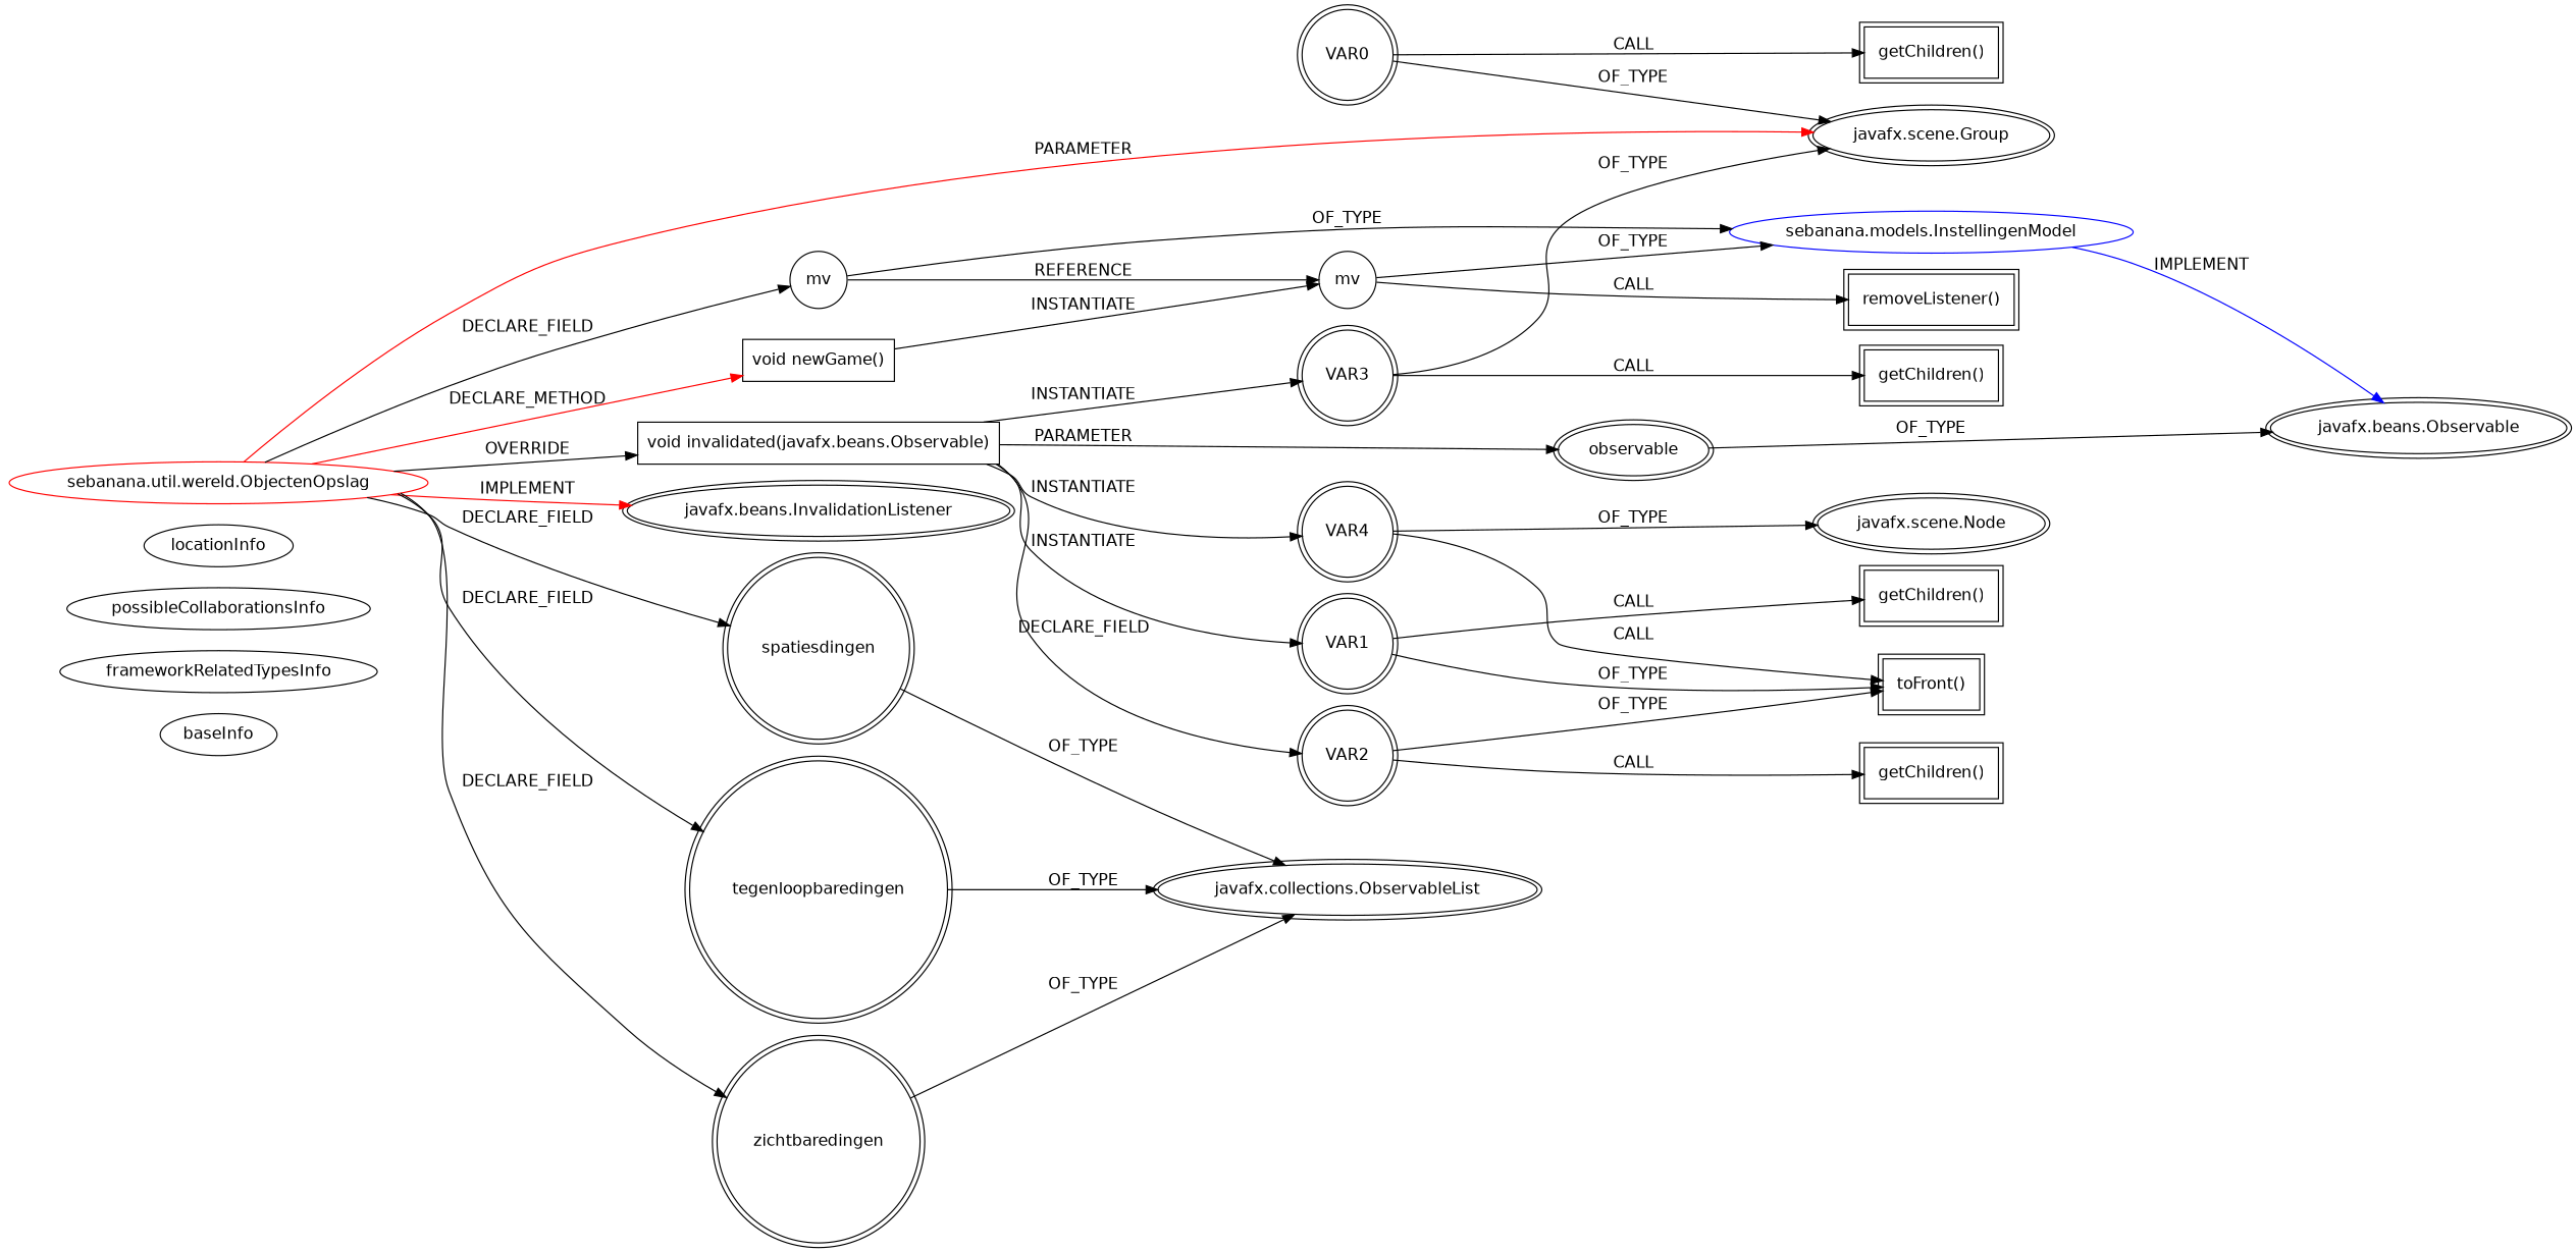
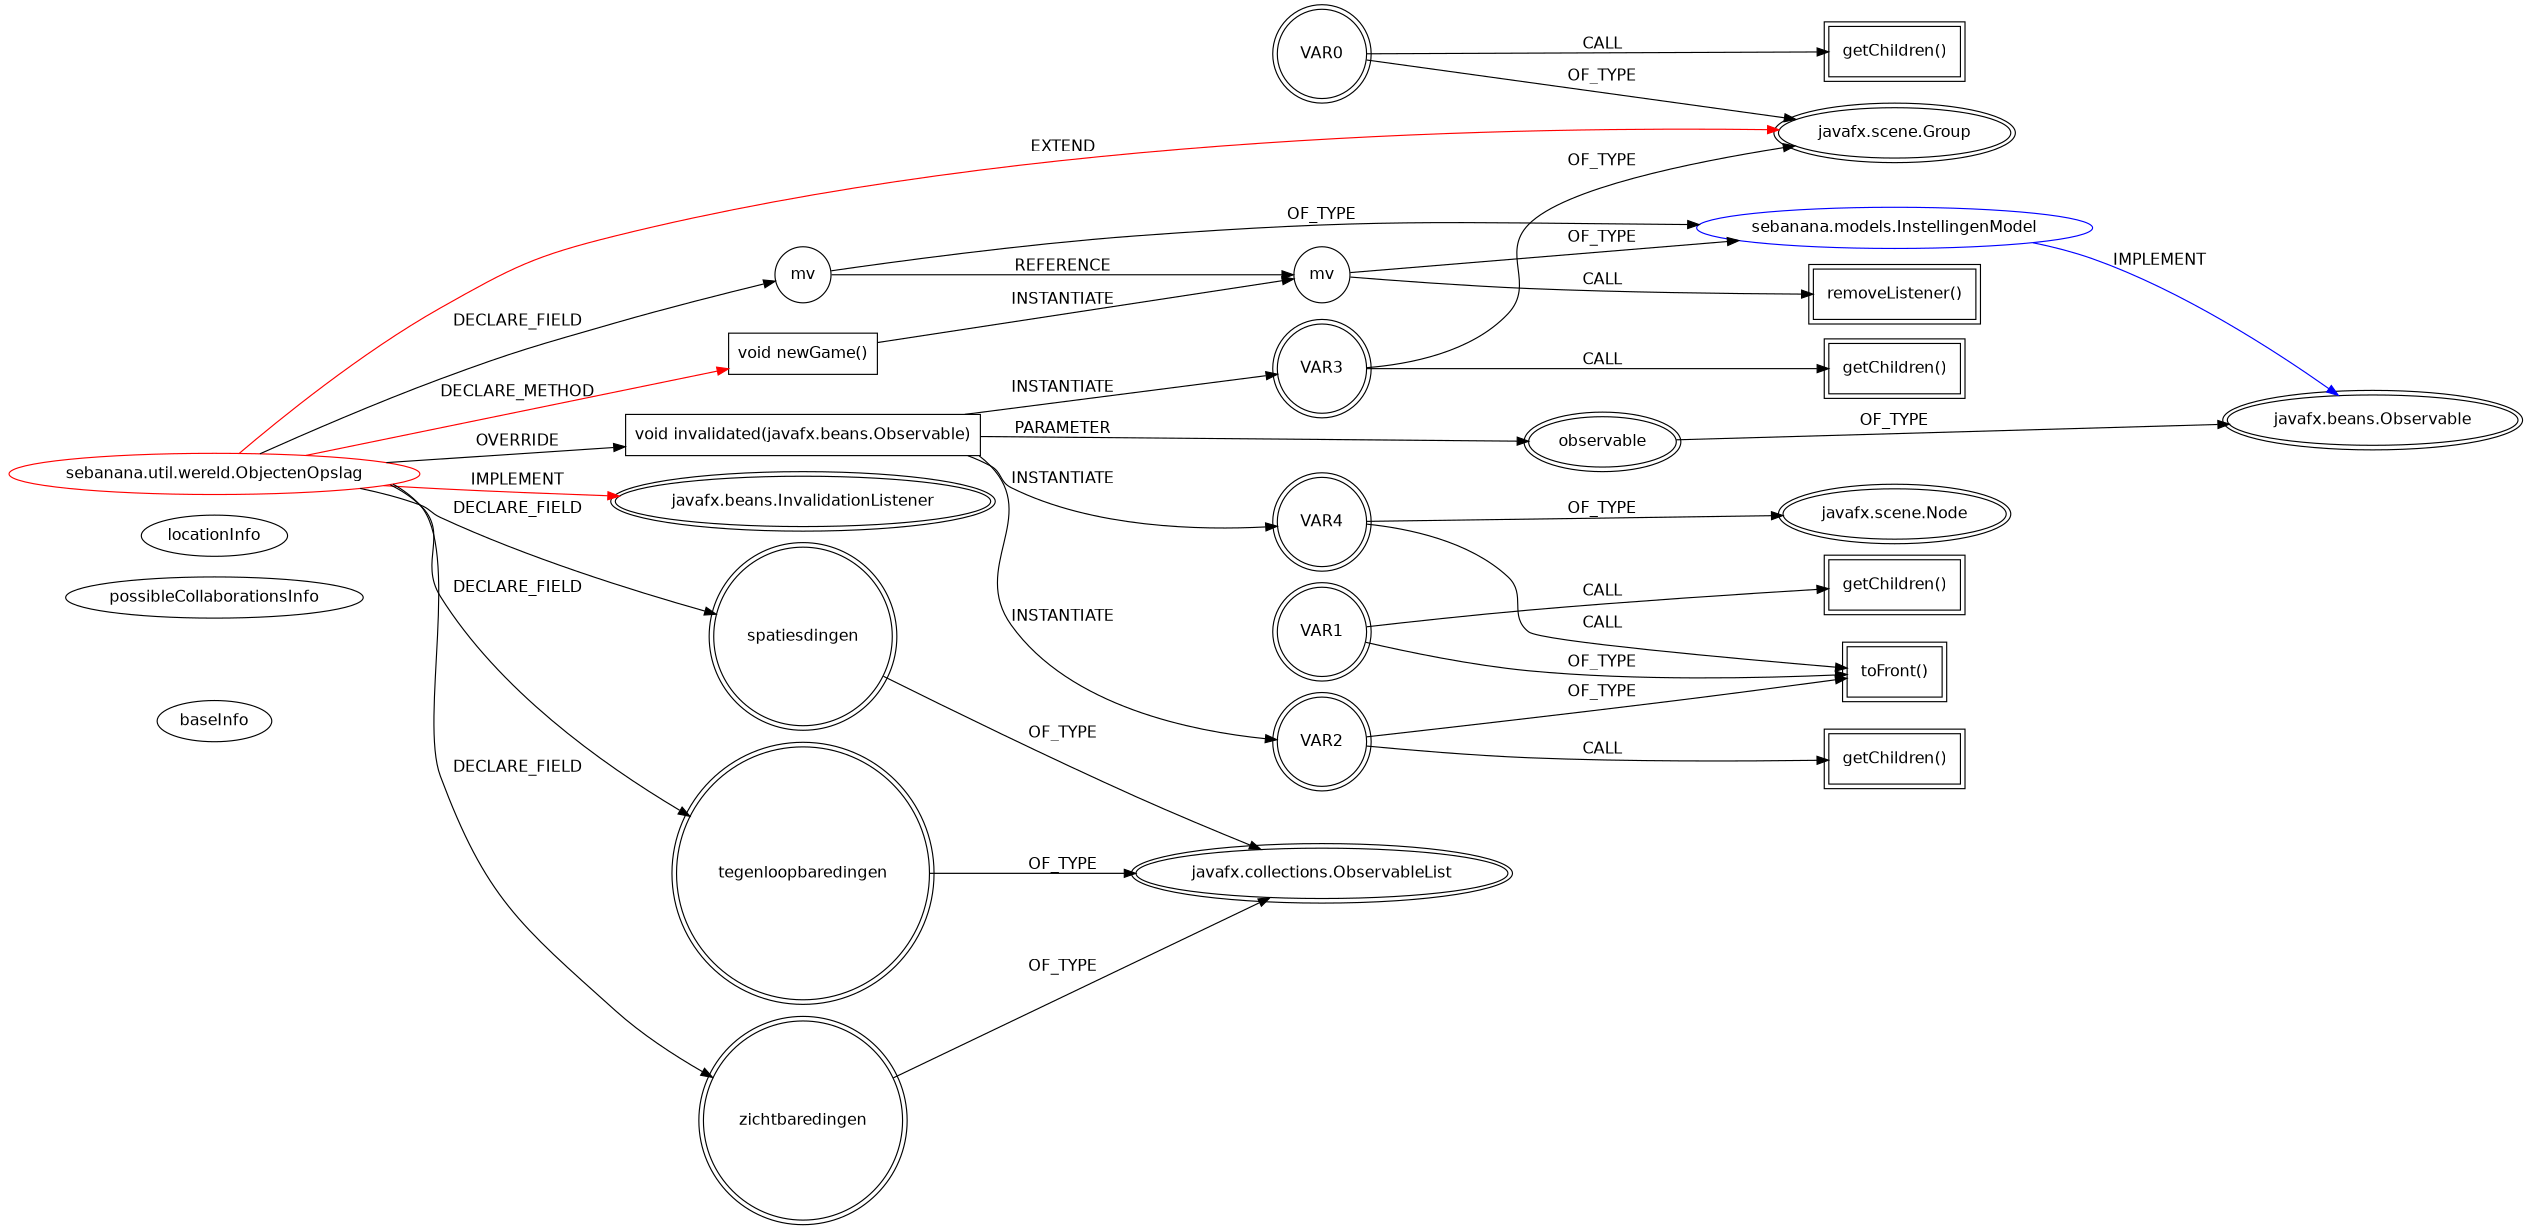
  digraph {
    fontname="DejaVu Sans"
    rankdir=LR
    node [fontname="DejaVu Sans" isFrameworkType=true vertexType=VARIABLE_EXPRESION peripheries=2]
    edge [fontname="DejaVu Sans"]
    baseInfo [category=extension_graph graphId=4130 isAnonymous=false possibleRelation=true isFrameworkType="" vertexType="" peripheries=""]
-   frameworkRelatedTypesInfo [0="javafx.scene.Group" 1="javafx.beans.InvalidationListener" isFrameworkType="" vertexType="" peripheries=""]
    possibleCollaborationsInfo [0="4130~CLIENT_METHOD_DECLARATION-METHOD_CALL-FIELD_DECLARATION-~javafx.scene.Group javafx.beans.InvalidationListener ~javafx.beans.Observable ~false~false" isFrameworkType="" vertexType="" peripheries=""]
    locationInfo [contextSignature=ObjectenOpslag filePath="/sebbafer-Sebanana/Sebanana-master/src/sebanana/util/wereld/ObjectenOpslag.java" graphId=4130 projectName="sebbafer-Sebanana" isFrameworkType="" vertexType="" peripheries=""]
    n5 [color=red isFrameworkType=false label="sebanana.util.wereld.ObjectenOpslag" vertexType=ROOT_CLIENT_CLASS_DECLARATION peripheries=""]
    n6 [label="javafx.scene.Group" vertexType=FRAMEWORK_CLASS_TYPE]
    n7 [label="javafx.beans.InvalidationListener" vertexType=FRAMEWORK_INTERFACE_TYPE]
    n8 [isFrameworkType=false label=mv shape=circle vertexType=FIELD_DECLARATION peripheries=""]
    n9 [label=spatiesdingen shape=circle vertexType=FIELD_DECLARATION]
    n10 [label=tegenloopbaredingen shape=circle vertexType=FIELD_DECLARATION]
    n11 [label=zichtbaredingen shape=circle vertexType=FIELD_DECLARATION]
    n12 [isFrameworkType=false label="void invalidated(javafx.beans.Observable)" shape=box vertexType=OVERRIDING_METHOD_DECLARATION peripheries=""]
    n13 [isFrameworkType=false label="void newGame()" shape=box vertexType=CLIENT_METHOD_DECLARATION peripheries=""]
    n14 [color=blue isFrameworkType=false label="sebanana.models.InstellingenModel" vertexType=REFERENCE_CLIENT_CLASS_DECLARATION peripheries=""]
    n15 [isFrameworkType=false label=mv shape=circle peripheries=""]
    n16 [label="javafx.collections.ObservableList" vertexType=FRAMEWORK_INTERFACE_TYPE]
    n17 [label=observable vertexType=PARAMETER_DECLARATION]
    n18 [label=VAR1 shape=circle]
    n19 [label=VAR2 shape=circle]
    n20 [label=VAR3 shape=circle]
    n21 [label=VAR4 shape=circle]
    n22 [label="javafx.beans.Observable" vertexType=FRAMEWORK_INTERFACE_TYPE]
    n23 [label="removeListener()" shape=box vertexType=INSIDE_CALL]
    n24 [label=VAR0 shape=circle]
    n25 [label="getChildren()" shape=box vertexType=INSIDE_CALL]
    n26 [label="getChildren()" shape=box vertexType=INSIDE_CALL]
    n27 [label="toFront()" shape=box vertexType=INSIDE_CALL]
    n28 [label="getChildren()" shape=box vertexType=INSIDE_CALL]
    n29 [label="getChildren()" shape=box vertexType=INSIDE_CALL]
    n30 [label="javafx.scene.Node" vertexType=FRAMEWORK_CLASS_TYPE]
-   n5 -> n6 [color=red label=PARAMETER]
+   n5 -> n6 [color=red label=EXTEND]
    n5 -> n7 [color=red label=IMPLEMENT]
    n5 -> n8 [label=DECLARE_FIELD]
    n5 -> n9 [label=DECLARE_FIELD]
    n5 -> n10 [label=DECLARE_FIELD]
    n5 -> n11 [label=DECLARE_FIELD]
    n5 -> n12 [label=OVERRIDE]
    n5 -> n13 [color=red label=DECLARE_METHOD]
    n8 -> n14 [label=OF_TYPE]
    n8 -> n15 [label=REFERENCE]
    n9 -> n16 [label=OF_TYPE]
    n10 -> n16 [label=OF_TYPE]
    n11 -> n16 [label=OF_TYPE]
    n12 -> n17 [label=PARAMETER]
-   n12 -> n18 [label=INSTANTIATE]
-   n12 -> n19 [label=DECLARE_FIELD]
+   n12 -> n19 [label=INSTANTIATE]
    n12 -> n20 [label=INSTANTIATE]
    n12 -> n21 [label=INSTANTIATE]
    n13 -> n15 [label=INSTANTIATE]
    n14 -> n22 [color=blue label=IMPLEMENT]
    n15 -> n14 [label=OF_TYPE]
    n15 -> n23 [label=CALL]
    n17 -> n22 [label=OF_TYPE]
    n18 -> n26 [label=CALL]
    n18 -> n27 [label=OF_TYPE]
    n19 -> n27 [label=OF_TYPE]
    n19 -> n28 [label=CALL]
    n20 -> n6 [label=OF_TYPE]
    n20 -> n29 [label=CALL]
    n21 -> n27 [label=CALL]
    n21 -> n30 [label=OF_TYPE]
    n24 -> n6 [label=OF_TYPE]
    n24 -> n25 [label=CALL]
  }
